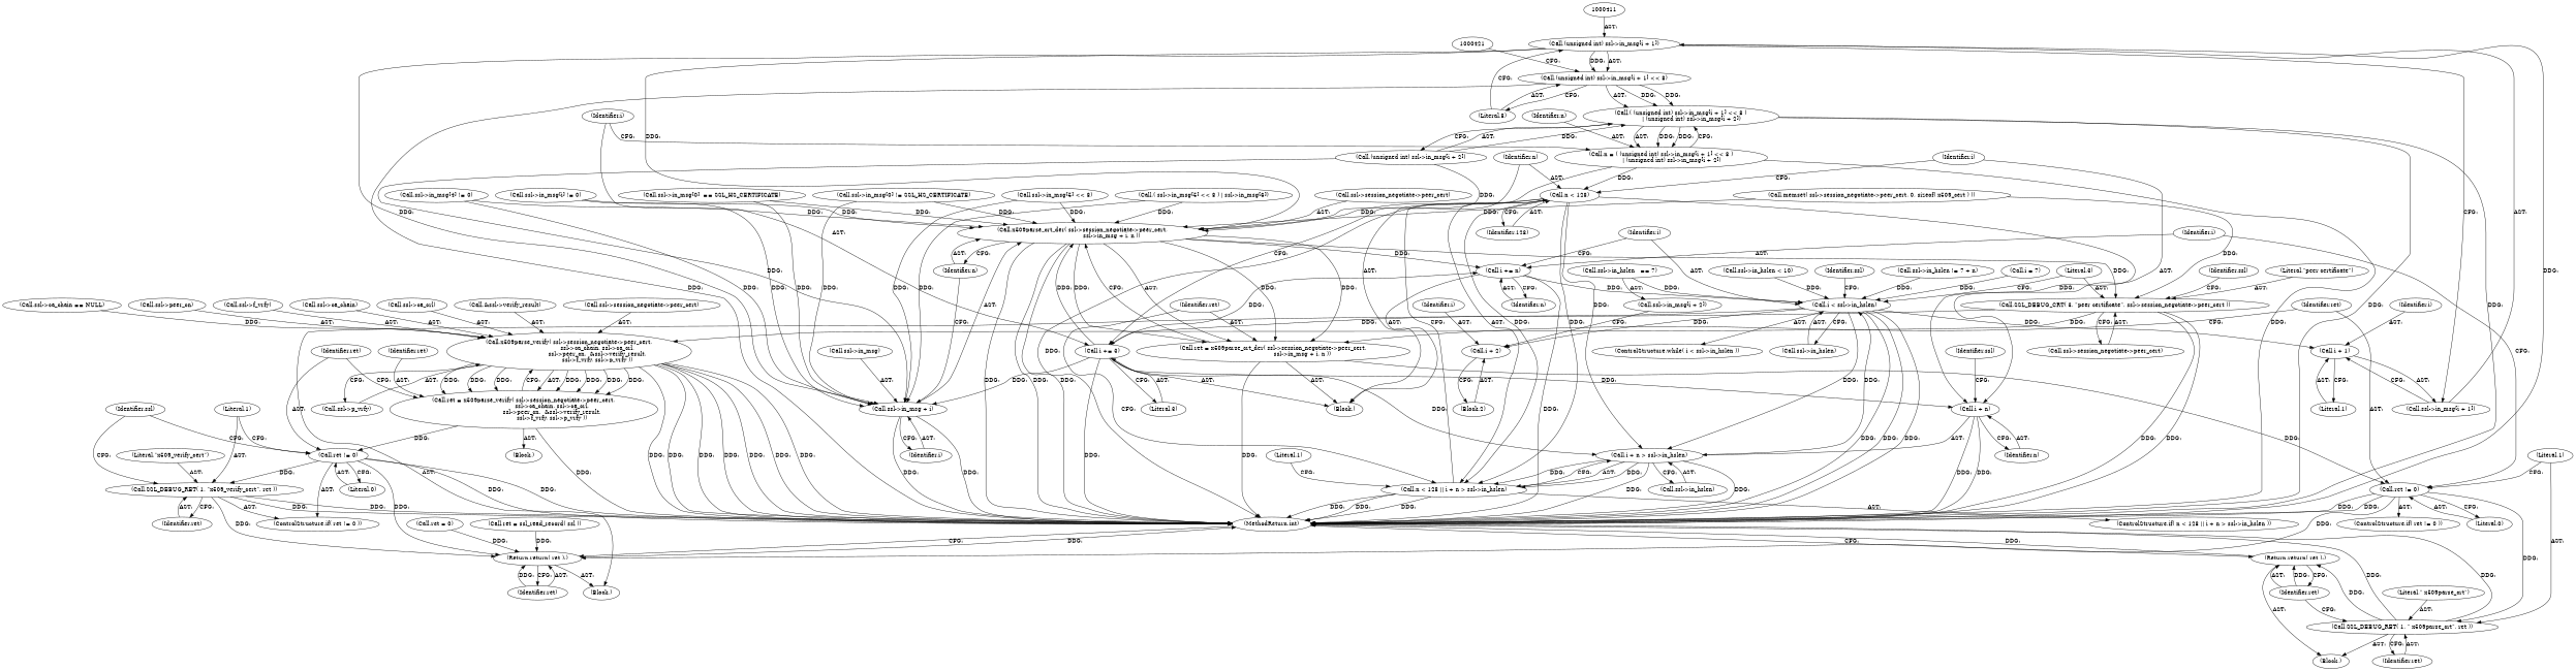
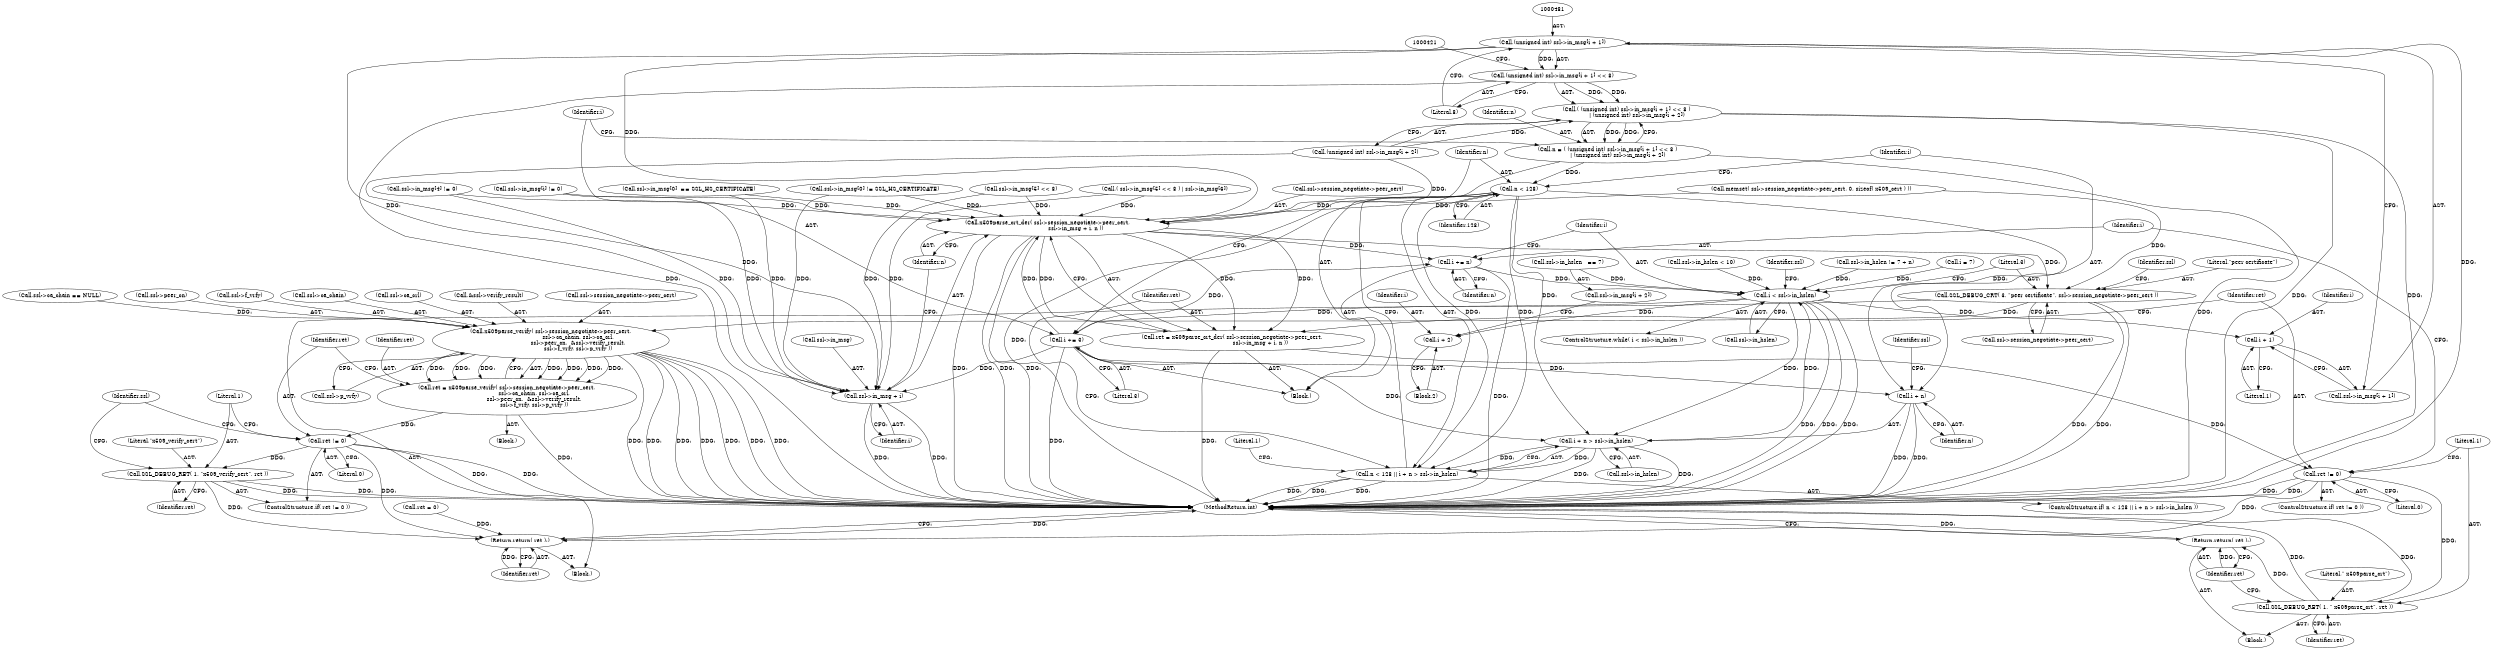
  digraph {
    n1 [label="(Call,(unsigned int) ssl->in_msg[i + 1])"]
    n2 [label="(Call,(unsigned int) ssl->in_msg[i + 1] << 8)"]
    n3 [label="(Call,x509parse_crt_der( ssl->session_negotiate->peer_cert,\n                                 ssl->in_msg + i, n ))"]
    n4 [label="(Call,ssl->in_msg + i)"]
    n5 [label="(MethodReturn,int)"]
    n6 [label="(Call,ssl->in_msg[i + 1])"]
    n7 [label="(Call,( (unsigned int) ssl->in_msg[i + 1] << 8 )\n            | (unsigned int) ssl->in_msg[i + 2])"]
    n8 [label="(Literal,8)"]
    n9 [label="(Call,i += n)"]
    n10 [label="(Call,ret = x509parse_crt_der( ssl->session_negotiate->peer_cert,\n                                 ssl->in_msg + i, n ))"]
    n11 [label="(Call,SSL_DEBUG_CRT( 3, \"peer certificate\", ssl->session_negotiate->peer_cert ))"]
    n12 [label="(Identifier,n)"]
    n13 [label="(Identifier,i)"]
    n14 [label="(Return,return( ret );)"]
    n15 [label="(Return,return( ret );)"]
    n16 [label="(Call,i + 1)"]
    n17 [label="(Call,n = ( (unsigned int) ssl->in_msg[i + 1] << 8 )\n            | (unsigned int) ssl->in_msg[i + 2])"]
    n18 [label="(Call,(unsigned int) ssl->in_msg[i + 2])"]
    n19 [label="(Call,n < 128)"]
    n20 [label="(Block,)"]
    n21 [label="(Call,n < 128 || i + n > ssl->in_hslen)"]
    n22 [label="(Call,i + n > ssl->in_hslen)"]
    n23 [label="(Call,i + n)"]
    n24 [label="(Identifier,128)"]
    n25 [label="(ControlStructure,if( n < 128 || i + n > ssl->in_hslen ))"]
    n26 [label="(Call,i < ssl->in_hslen)"]
    n27 [label="(Call,ssl->in_hslen)"]
    n28 [label="(Identifier,n)"]
    n29 [label="(Call,i + 2)"]
    n30 [label="(Call,i += 3)"]
    n31 [label="(ControlStructure,while( i < ssl->in_hslen ))"]
    n32 [label="(Call,ssl->in_hslen)"]
    n33 [label="(Literal,1)"]
    n34 [label="(Block,2)"]
    n35 [label="(Literal,3)"]
    n36 [label="(Call,ssl->in_msg[i + 2])"]
    n37 [label="(Identifier,n)"]
    n38 [label="(Call,ret != 0)"]
    n39 [label="(Block,)"]
    n40 [label="(Call,x509parse_verify( ssl->session_negotiate->peer_cert,\n                                ssl->ca_chain, ssl->ca_crl,\n                                ssl->peer_cn,  &ssl->verify_result,\n                                ssl->f_vrfy, ssl->p_vrfy ))"]
    n41 [label="(Call,ssl->session_negotiate->peer_cert)"]
    n42 [label="(Call,SSL_DEBUG_RET( 1, \" x509parse_crt\", ret ))"]
    n43 [label="(ControlStructure,if( ret != 0 ))"]
    n44 [label="(Literal,0)"]
    n45 [label="(Block,)"]
    n46 [label="(Identifier,ret)"]
    n47 [label="(Identifier,ret)"]
    n48 [label="(Identifier,ret)"]
    n49 [label="(Call,ret = x509parse_verify( ssl->session_negotiate->peer_cert,\n                                ssl->ca_chain, ssl->ca_crl,\n                                ssl->peer_cn,  &ssl->verify_result,\n                                ssl->f_vrfy, ssl->p_vrfy ))"]
    n50 [label="(Call,ssl->p_vrfy)"]
    n51 [label="(Call,ret != 0)"]
    n52 [label="(Block,)"]
    n53 [label="(Call,SSL_DEBUG_RET( 1, \"x509_verify_cert\", ret ))"]
    n54 [label="(ControlStructure,if( ret != 0 ))"]
    n55 [label="(Literal,0)"]
    n56 [label="(Identifier,ret)"]
    n57 [label="(Call,ssl->ca_chain == NULL)"]
    n58 [label="(Call,ssl->peer_cn)"]
    n59 [label="(Call,i = 7)"]
    n60 [label="(Call,ssl->session_negotiate->peer_cert)"]
    n61 [label="(Call,ssl->in_msg[0] != SSL_HS_CERTIFICATE)"]
    n62 [label="(Identifier,ret)"]
    n63 [label="(Call,ssl->f_vrfy)"]
    n64 [label="(Identifier,ret)"]
    n65 [label="(Literal,1)"]
    n66 [label="(Call,ssl->in_msg[4] != 0)"]
    n67 [label="(Literal,3)"]
    n68 [label="(Identifier,ret)"]
    n69 [label="(Call,ssl->ca_chain)"]
    n70 [label="(Call,ssl->in_hslen < 10)"]
    n71 [label="(Call,ssl->in_hslen   == 7)"]
    n72 [label="(Identifier,n)"]
    n73 [label="(Call,ssl->in_msg)"]
    n74 [label="(Call,ret = 0)"]
    n75 [label="(Call,ssl->in_msg[i] != 0)"]
    n76 [label="(Identifier,i)"]
    n77 [label="(Call,memset( ssl->session_negotiate->peer_cert, 0, sizeof( x509_cert ) ))"]
-   n78 [label="(Call,ret = ssl_read_record( ssl ))"]
    n79 [label="(Literal,1)"]
    n80 [label="(Identifier,i)"]
    n81 [label="(Identifier,i)"]
    n82 [label="(Call,ssl->in_msg[0]  == SSL_HS_CERTIFICATE)"]
    n83 [label="(Call,( ssl->in_msg[5] << 8 ) | ssl->in_msg[6])"]
    n84 [label="(Literal,1)"]
    n85 [label="(Identifier,ssl)"]
    n86 [label="(Identifier,n)"]
    n87 [label="(Identifier,i)"]
    n88 [label="(Call,ssl->ca_crl)"]
    n89 [label="(Identifier,ssl)"]
    n90 [label="(Identifier,ssl)"]
    n91 [label="(Call,ssl->in_msg[5] << 8)"]
    n92 [label="(Literal,\" x509parse_crt\")"]
    n93 [label="(Identifier,i)"]
    n94 [label="(Identifier,ret)"]
    n95 [label="(Literal,\"peer certificate\")"]
    n96 [label="(Identifier,i)"]
    n97 [label="(Call,&ssl->verify_result)"]
    n98 [label="(Call,ssl->in_hslen != 7 + n)"]
    n99 [label="(Identifier,ssl)"]
    n100 [label="(Literal,\"x509_verify_cert\")"]
    n101 [label="(Call,ssl->session_negotiate->peer_cert)"]
-   1000411
+   1000411 [label=1000481]
    1000421
    n1 -> n2 [label="AST: "]
    n1 -> n2 [label="DDG: "]
    n1 -> n3 [label="DDG: "]
    n1 -> n4 [label="DDG: "]
    n1 -> n5 [label="DDG: "]
    n1 -> n6 [label="CFG: "]
    n2 -> n5 [label="DDG: "]
    n2 -> n7 [label="AST: "]
    n2 -> n7 [label="DDG: "]
    n2 -> n7 [label="DDG: "]
    n2 -> n8 [label="CFG: "]
    n3 -> n5 [label="DDG: "]
    n3 -> n5 [label="DDG: "]
    n3 -> n5 [label="DDG: "]
    n3 -> n9 [label="DDG: "]
    n3 -> n10 [label="AST: "]
    n3 -> n10 [label="DDG: "]
    n3 -> n10 [label="DDG: "]
    n3 -> n10 [label="DDG: "]
    n3 -> n11 [label="DDG: "]
    n3 -> n12 [label="CFG: "]
    n4 -> n3 [label="AST: "]
    n4 -> n5 [label="DDG: "]
    n4 -> n5 [label="DDG: "]
    n4 -> n13 [label="CFG: "]
    n5 -> n14 [label="CFG: "]
    n5 -> n15 [label="CFG: "]
    n6 -> n1 [label="AST: "]
    n6 -> n16 [label="CFG: "]
    n7 -> n5 [label="DDG: "]
    n7 -> n5 [label="DDG: "]
    n7 -> n17 [label="AST: "]
    n7 -> n17 [label="DDG: "]
    n7 -> n17 [label="DDG: "]
    n7 -> n18 [label="CFG: "]
    n8 -> n1 [label="CFG: "]
    n8 -> n2 [label="AST: "]
    n9 -> n5 [label="DDG: "]
    n9 -> n20 [label="AST: "]
    n9 -> n26 [label="DDG: "]
    n9 -> n37 [label="CFG: "]
    n10 -> n3 [label="CFG: "]
    n10 -> n5 [label="DDG: "]
    n10 -> n20 [label="AST: "]
    n10 -> n38 [label="DDG: "]
    n11 -> n5 [label="DDG: "]
    n11 -> n5 [label="DDG: "]
    n11 -> n39 [label="AST: "]
    n11 -> n40 [label="DDG: "]
    n11 -> n41 [label="CFG: "]
    n12 -> n3 [label="AST: "]
    n12 -> n4 [label="CFG: "]
    n13 -> n4 [label="AST: "]
    n14 -> n5 [label="DDG: "]
    n14 -> n39 [label="AST: "]
    n14 -> n47 [label="CFG: "]
    n15 -> n5 [label="DDG: "]
    n15 -> n45 [label="AST: "]
    n15 -> n48 [label="CFG: "]
    n16 -> n6 [label="AST: "]
    n16 -> n33 [label="CFG: "]
    n17 -> n5 [label="DDG: "]
    n17 -> n7 [label="CFG: "]
    n17 -> n19 [label="DDG: "]
    n17 -> n20 [label="AST: "]
    n18 -> n3 [label="DDG: "]
    n18 -> n4 [label="DDG: "]
    n18 -> n7 [label="AST: "]
    n18 -> n7 [label="DDG: "]
    n19 -> n3 [label="DDG: "]
    n19 -> n5 [label="DDG: "]
    n19 -> n21 [label="AST: "]
    n19 -> n21 [label="DDG: "]
    n19 -> n21 [label="DDG: "]
    n19 -> n22 [label="DDG: "]
    n19 -> n23 [label="DDG: "]
    n19 -> n24 [label="CFG: "]
    n21 -> n5 [label="DDG: "]
    n21 -> n5 [label="DDG: "]
    n21 -> n5 [label="DDG: "]
    n21 -> n19 [label="CFG: "]
    n21 -> n22 [label="CFG: "]
    n21 -> n25 [label="AST: "]
    n22 -> n5 [label="DDG: "]
    n22 -> n5 [label="DDG: "]
    n22 -> n21 [label="AST: "]
    n22 -> n21 [label="DDG: "]
    n22 -> n21 [label="DDG: "]
    n22 -> n26 [label="DDG: "]
    n22 -> n27 [label="CFG: "]
    n23 -> n5 [label="DDG: "]
    n23 -> n5 [label="DDG: "]
    n23 -> n22 [label="AST: "]
    n23 -> n28 [label="CFG: "]
    n24 -> n19 [label="AST: "]
    n26 -> n5 [label="DDG: "]
    n26 -> n5 [label="DDG: "]
    n26 -> n5 [label="DDG: "]
    n26 -> n16 [label="DDG: "]
    n26 -> n22 [label="DDG: "]
    n26 -> n29 [label="DDG: "]
    n26 -> n30 [label="DDG: "]
    n26 -> n31 [label="AST: "]
    n26 -> n32 [label="CFG: "]
    n27 -> n22 [label="AST: "]
    n28 -> n23 [label="AST: "]
    n29 -> n34 [label="CFG: "]
    n30 -> n3 [label="DDG: "]
    n30 -> n4 [label="DDG: "]
    n30 -> n5 [label="DDG: "]
    n30 -> n9 [label="DDG: "]
    n30 -> n20 [label="AST: "]
    n30 -> n22 [label="DDG: "]
    n30 -> n23 [label="DDG: "]
    n30 -> n35 [label="CFG: "]
    n32 -> n26 [label="AST: "]
    n33 -> n16 [label="AST: "]
    n34 -> n29 [label="AST: "]
    n35 -> n30 [label="AST: "]
    n36 -> n29 [label="CFG: "]
    n37 -> n9 [label="AST: "]
    n38 -> n5 [label="DDG: "]
    n38 -> n5 [label="DDG: "]
    n38 -> n14 [label="DDG: "]
    n38 -> n42 [label="DDG: "]
    n38 -> n43 [label="AST: "]
    n38 -> n44 [label="CFG: "]
    n40 -> n5 [label="DDG: "]
    n40 -> n5 [label="DDG: "]
    n40 -> n5 [label="DDG: "]
    n40 -> n5 [label="DDG: "]
    n40 -> n5 [label="DDG: "]
    n40 -> n5 [label="DDG: "]
    n40 -> n5 [label="DDG: "]
    n40 -> n49 [label="AST: "]
    n40 -> n49 [label="DDG: "]
    n40 -> n49 [label="DDG: "]
    n40 -> n49 [label="DDG: "]
    n40 -> n49 [label="DDG: "]
    n40 -> n49 [label="DDG: "]
    n40 -> n49 [label="DDG: "]
    n40 -> n49 [label="DDG: "]
    n40 -> n50 [label="CFG: "]
    n41 -> n11 [label="AST: "]
    n42 -> n5 [label="DDG: "]
    n42 -> n5 [label="DDG: "]
    n42 -> n15 [label="DDG: "]
    n42 -> n45 [label="AST: "]
    n42 -> n46 [label="CFG: "]
    n44 -> n38 [label="AST: "]
    n46 -> n42 [label="AST: "]
    n47 -> n14 [label="AST: "]
    n47 -> n14 [label="DDG: "]
    n48 -> n15 [label="AST: "]
    n48 -> n15 [label="DDG: "]
    n48 -> n42 [label="CFG: "]
    n49 -> n5 [label="DDG: "]
    n49 -> n40 [label="CFG: "]
    n49 -> n51 [label="DDG: "]
    n49 -> n52 [label="AST: "]
    n50 -> n40 [label="AST: "]
    n51 -> n5 [label="DDG: "]
    n51 -> n5 [label="DDG: "]
    n51 -> n14 [label="DDG: "]
    n51 -> n53 [label="DDG: "]
    n51 -> n54 [label="AST: "]
    n51 -> n55 [label="CFG: "]
    n53 -> n5 [label="DDG: "]
    n53 -> n5 [label="DDG: "]
    n53 -> n14 [label="DDG: "]
    n53 -> n54 [label="AST: "]
    n53 -> n56 [label="CFG: "]
    n55 -> n51 [label="AST: "]
    n56 -> n53 [label="AST: "]
    n57 -> n40 [label="DDG: "]
    n58 -> n40 [label="AST: "]
    n59 -> n26 [label="DDG: "]
    n60 -> n3 [label="AST: "]
    n61 -> n3 [label="DDG: "]
    n61 -> n4 [label="DDG: "]
    n62 -> n10 [label="AST: "]
    n62 -> n21 [label="CFG: "]
    n63 -> n40 [label="AST: "]
    n64 -> n49 [label="AST: "]
    n65 -> n38 [label="CFG: "]
    n65 -> n42 [label="AST: "]
    n66 -> n3 [label="DDG: "]
    n66 -> n4 [label="DDG: "]
    n67 -> n11 [label="AST: "]
    n67 -> n26 [label="CFG: "]
    n68 -> n10 [label="CFG: "]
    n68 -> n38 [label="AST: "]
    n69 -> n40 [label="AST: "]
    n70 -> n26 [label="DDG: "]
    n71 -> n26 [label="DDG: "]
    n71 -> n36 [label="AST: "]
    n72 -> n19 [label="AST: "]
    n72 -> n30 [label="CFG: "]
    n73 -> n4 [label="AST: "]
    n74 -> n14 [label="DDG: "]
    n75 -> n3 [label="DDG: "]
    n75 -> n4 [label="DDG: "]
    n76 -> n17 [label="CFG: "]
    n76 -> n30 [label="AST: "]
    n77 -> n3 [label="DDG: "]
    n77 -> n11 [label="DDG: "]
-   n78 -> n14 [label="DDG: "]
    n79 -> n21 [label="CFG: "]
    n80 -> n16 [label="AST: "]
    n81 -> n19 [label="CFG: "]
    n81 -> n23 [label="AST: "]
    n82 -> n3 [label="DDG: "]
    n82 -> n4 [label="DDG: "]
    n83 -> n3 [label="DDG: "]
    n83 -> n4 [label="DDG: "]
    n84 -> n51 [label="CFG: "]
    n84 -> n53 [label="AST: "]
    n85 -> n26 [label="CFG: "]
    n86 -> n17 [label="AST: "]
    n87 -> n9 [label="CFG: "]
    n87 -> n26 [label="AST: "]
    n88 -> n40 [label="AST: "]
    n89 -> n11 [label="CFG: "]
    n90 -> n23 [label="CFG: "]
    n91 -> n3 [label="DDG: "]
    n91 -> n4 [label="DDG: "]
    n92 -> n42 [label="AST: "]
    n93 -> n9 [label="AST: "]
    n93 -> n38 [label="CFG: "]
    n94 -> n49 [label="CFG: "]
    n94 -> n51 [label="AST: "]
    n95 -> n11 [label="AST: "]
    n96 -> n29 [label="AST: "]
    n97 -> n40 [label="AST: "]
    n98 -> n26 [label="DDG: "]
    n99 -> n51 [label="CFG: "]
    n99 -> n53 [label="CFG: "]
    n100 -> n53 [label="AST: "]
    n101 -> n40 [label="AST: "]
    1000411 -> n1 [label="AST: "]
    1000421 -> n2 [label="CFG: "]
  }
